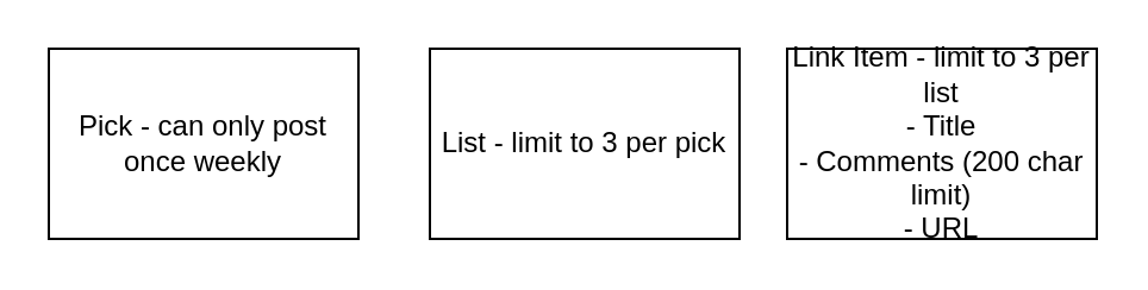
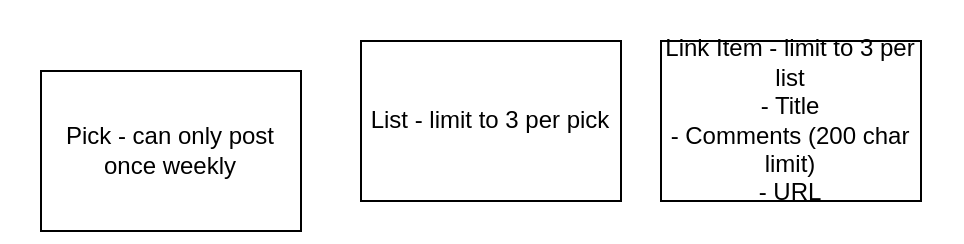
  <mxCell id="0" />
  <mxCell id="1" parent="0" />
- <mxCell id="2" value="Pick - can only post once weekly" style="rounded=0;whiteSpace=wrap;html=1;align=center;" vertex="1" parent="1"><mxGeometry x="20" y="20" width="130" height="80" as="geometry" /></mxCell>
+ <mxCell id="2" value="Pick - can only post once weekly" style="rounded=0;whiteSpace=wrap;html=1;align=center;" vertex="1" parent="1"><mxGeometry x="20" y="35" width="130" height="80" as="geometry" /></mxCell>
  <mxCell id="3" value="List - limit to 3 per pick" style="rounded=0;whiteSpace=wrap;html=1;align=center;" vertex="1" parent="1"><mxGeometry x="180" y="20" width="130" height="80" as="geometry" /></mxCell>
  <mxCell id="4" value="Link Item - limit to 3 per list&lt;br&gt;- Title&lt;br&gt;- Comments (200 char limit)&lt;br&gt;- URL" style="rounded=0;whiteSpace=wrap;html=1;align=center;" vertex="1" parent="1"><mxGeometry x="330" y="20" width="130" height="80" as="geometry" /></mxCell>
